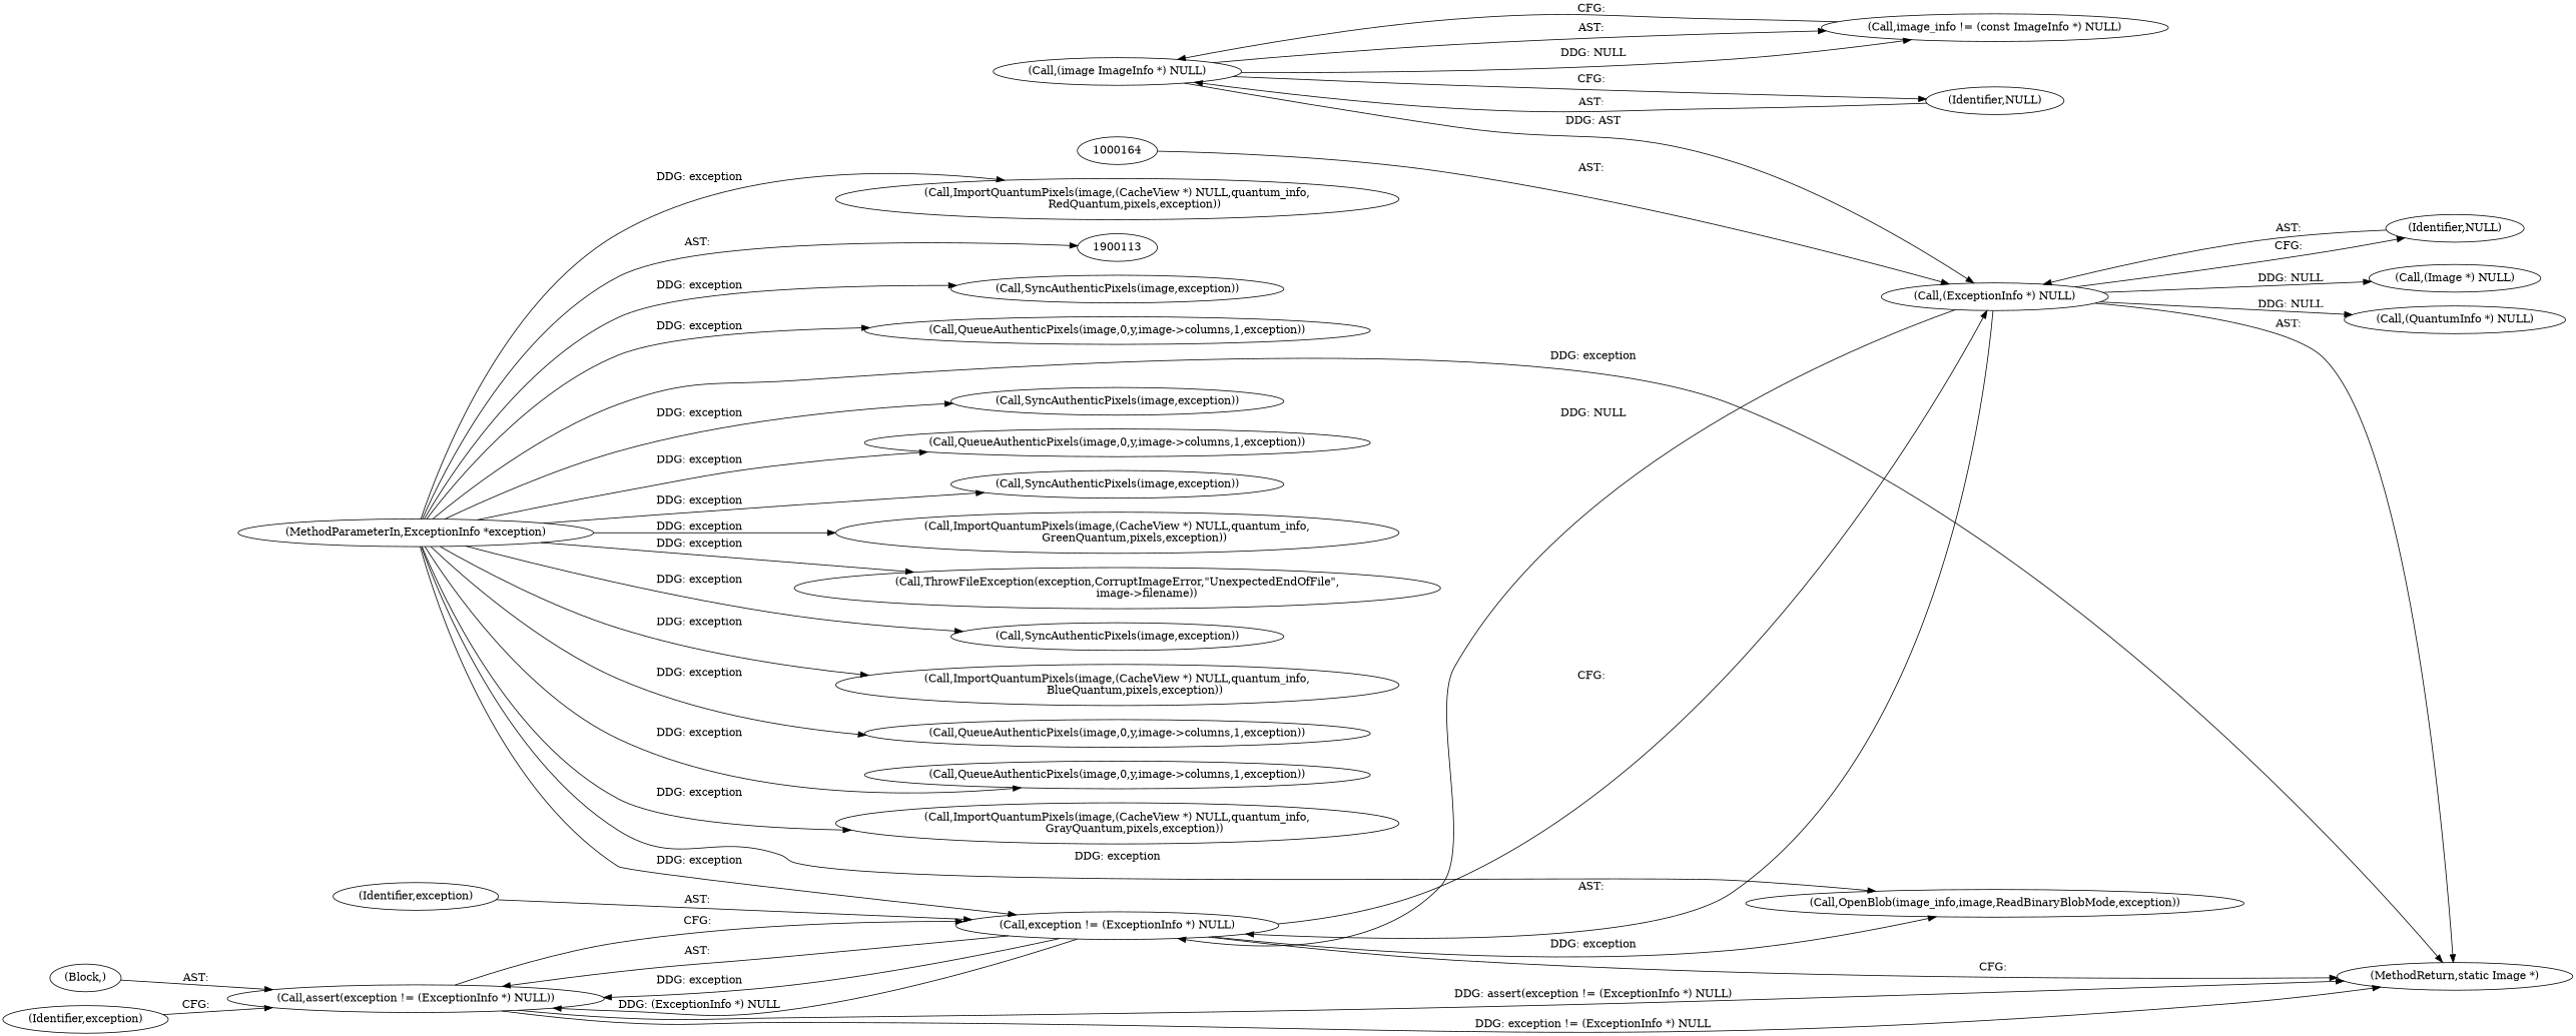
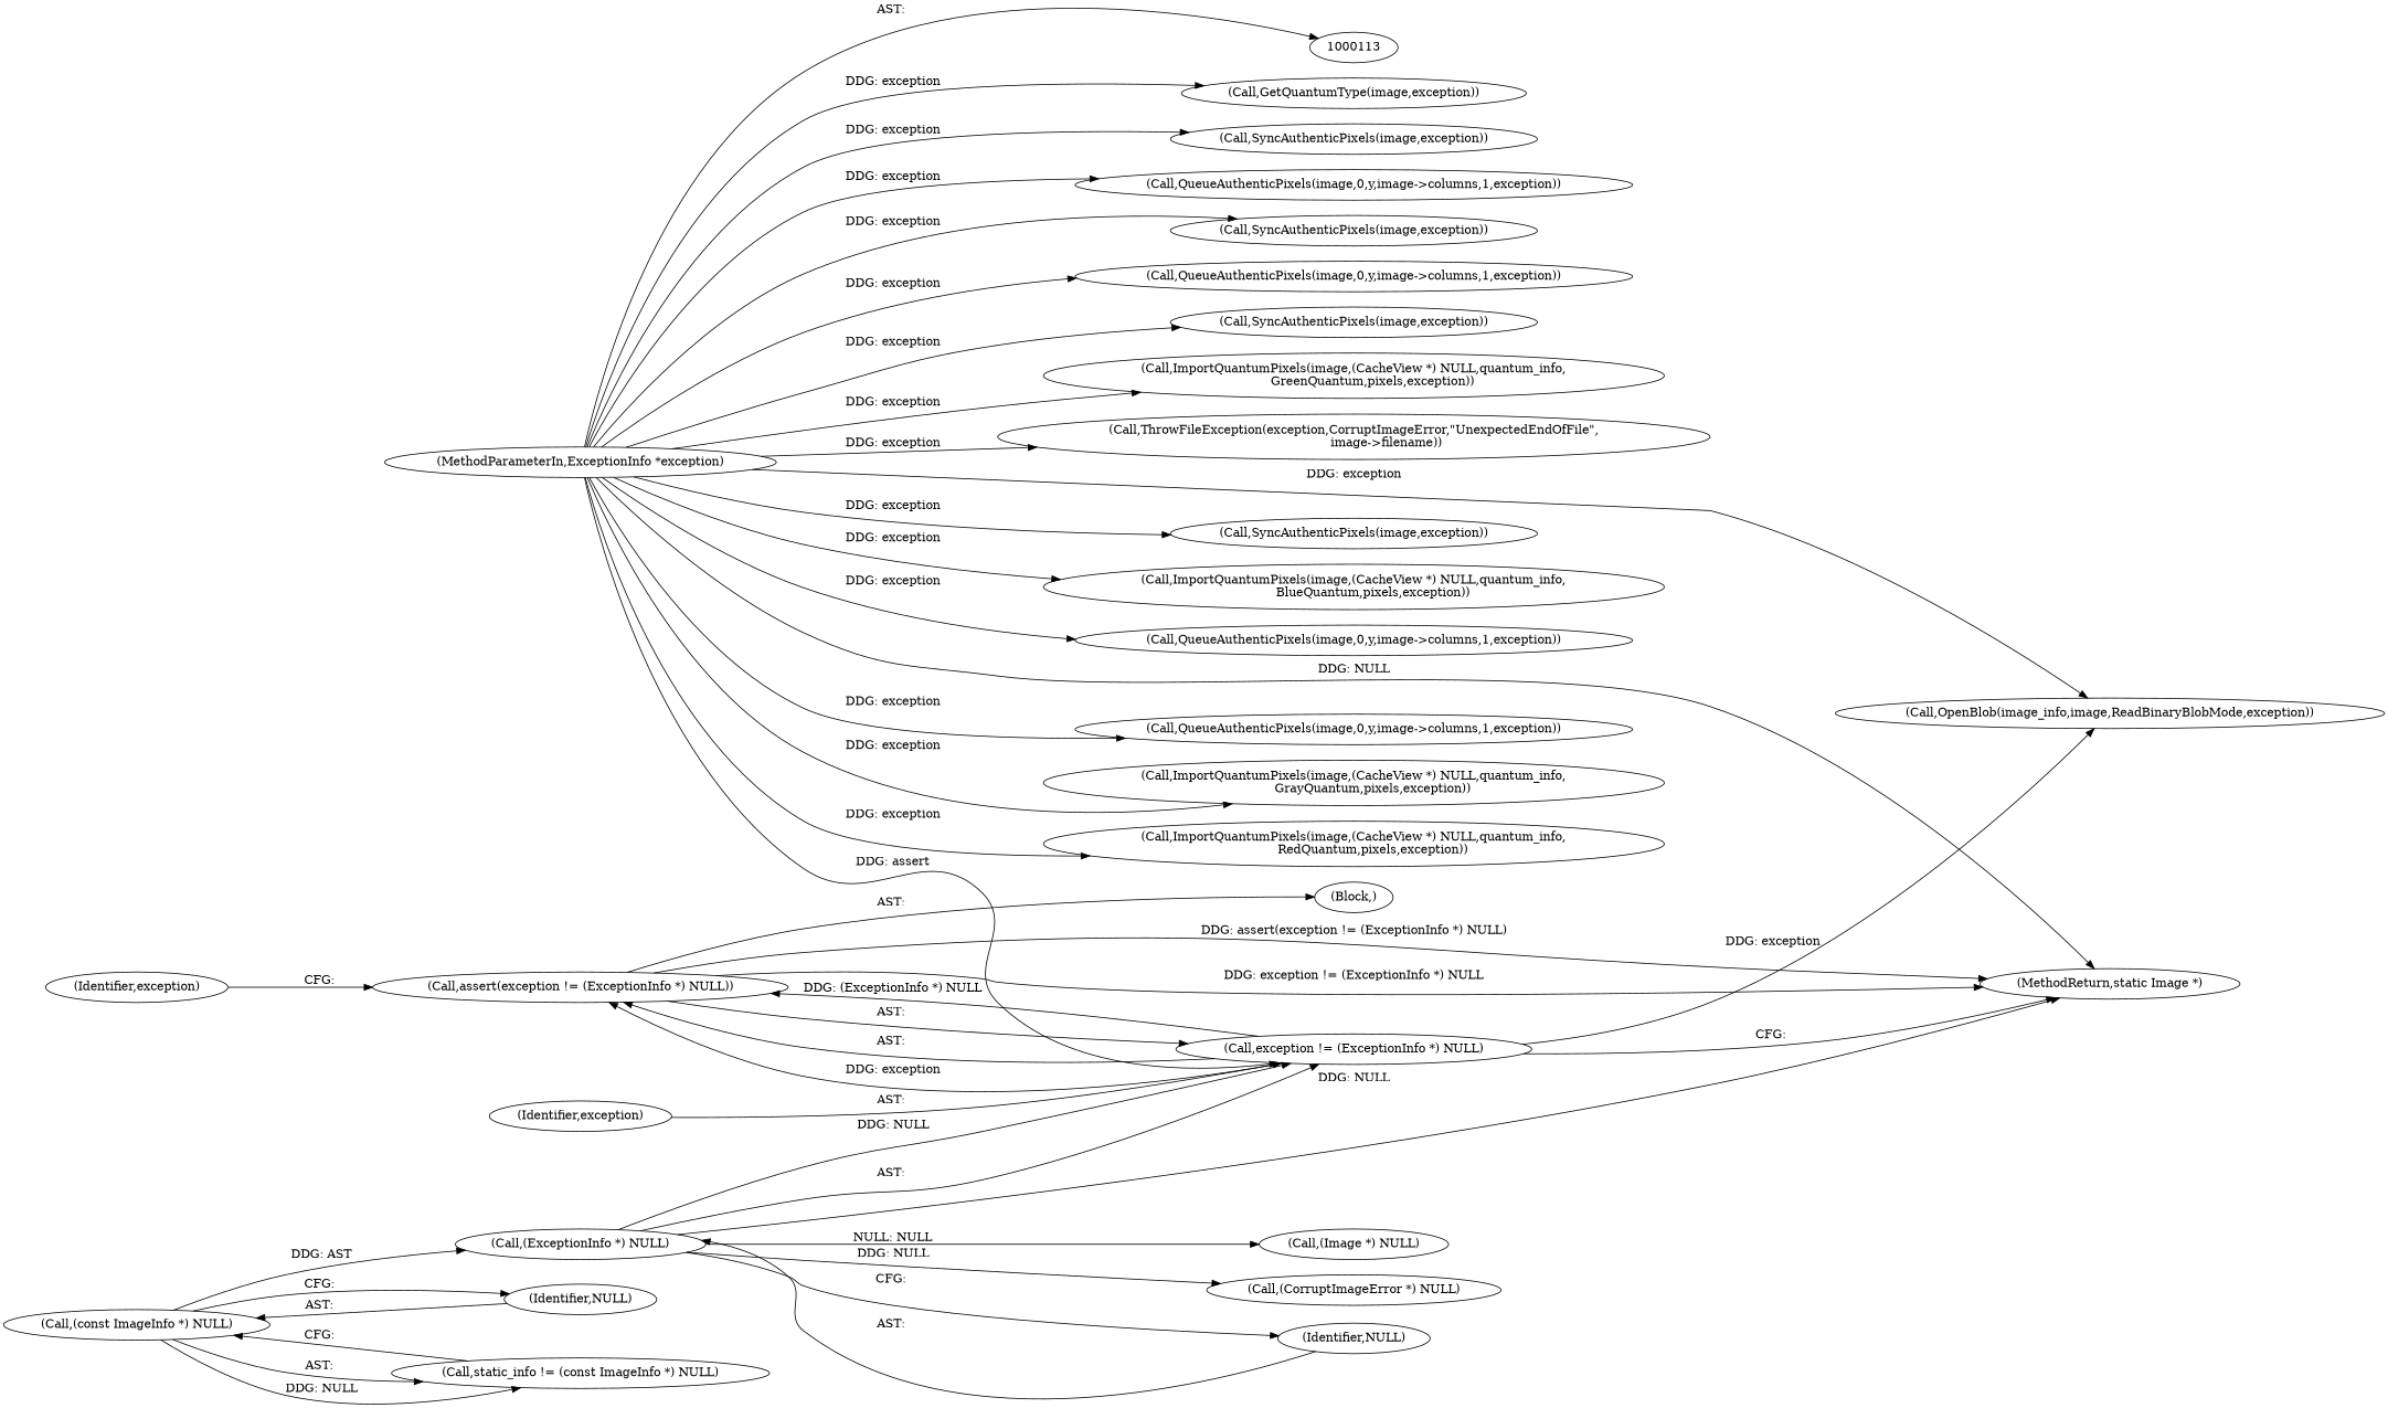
  digraph {
    rankdir=LR
    n1 [label="(Call,assert(exception != (ExceptionInfo *) NULL))"]
    n2 [label="(Call,exception != (ExceptionInfo *) NULL)"]
    n3 [label="(MethodReturn,static Image *)"]
    n4 [label="(Block,)"]
    n5 [label="(Call,(ExceptionInfo *) NULL)"]
    n6 [label="(Call,OpenBlob(image_info,image,ReadBinaryBlobMode,exception))"]
    n7 [label="(Call,(Image *) NULL)"]
-   n8 [label="(Call,(QuantumInfo *) NULL)"]
+   n8 [label="(Call,(CorruptImageError *) NULL)"]
    n9 [label="(Identifier,NULL)"]
    n10 [label="(MethodParameterIn,ExceptionInfo *exception)"]
+   n11 [label="(Call,GetQuantumType(image,exception))"]
    n12 [label="(Call,SyncAuthenticPixels(image,exception))"]
    n13 [label="(Call,QueueAuthenticPixels(image,0,y,image->columns,1,exception))"]
    n14 [label="(Call,SyncAuthenticPixels(image,exception))"]
    n15 [label="(Call,QueueAuthenticPixels(image,0,y,image->columns,1,exception))"]
    n16 [label="(Call,SyncAuthenticPixels(image,exception))"]
    n17 [label="(Call,ImportQuantumPixels(image,(CacheView *) NULL,quantum_info,\n          GreenQuantum,pixels,exception))"]
    n18 [label="(Call,ThrowFileException(exception,CorruptImageError,\"UnexpectedEndOfFile\",\n                 image->filename))"]
    n19 [label="(Call,SyncAuthenticPixels(image,exception))"]
    n20 [label="(Call,ImportQuantumPixels(image,(CacheView *) NULL,quantum_info,\n          BlueQuantum,pixels,exception))"]
    n21 [label="(Call,QueueAuthenticPixels(image,0,y,image->columns,1,exception))"]
    n22 [label="(Call,QueueAuthenticPixels(image,0,y,image->columns,1,exception))"]
    n23 [label="(Call,ImportQuantumPixels(image,(CacheView *) NULL,quantum_info,\n          GrayQuantum,pixels,exception))"]
    n24 [label="(Call,ImportQuantumPixels(image,(CacheView *) NULL,quantum_info,\n          RedQuantum,pixels,exception))"]
-   1000113 [label=1900113]
-   n26 [label="(Call,(image ImageInfo *) NULL)"]
+   1000113
+   n26 [label="(Call,(const ImageInfo *) NULL)"]
    n27 [label="(Identifier,NULL)"]
-   n28 [label="(Call,image_info != (const ImageInfo *) NULL)"]
+   n28 [label="(Call,static_info != (const ImageInfo *) NULL)"]
    n29 [label="(Identifier,exception)"]
    n30 [label="(Identifier,exception)"]
-   1000164
-   n1 -> n2 [label="CFG: "]
+   n1 -> n2 [label="AST: "]
    n1 -> n3 [label="DDG: assert(exception != (ExceptionInfo *) NULL)"]
    n1 -> n3 [label="DDG: exception != (ExceptionInfo *) NULL"]
-   n4 -> n1 [label="AST: "]
+   n1 -> n4 [label="AST: "]
    n2 -> n1 [label="AST: "]
    n2 -> n1 [label="DDG: exception"]
    n2 -> n1 [label="DDG: (ExceptionInfo *) NULL"]
    n2 -> n3 [label="CFG: "]
-   n2 -> n5 [label="CFG: "]
    n2 -> n6 [label="DDG: exception"]
    n5 -> n2 [label="AST: "]
    n5 -> n2 [label="DDG: NULL"]
-   n5 -> n3 [label="AST: "]
-   n5 -> n7 [label="DDG: NULL"]
+   n5 -> n3 [label="DDG: NULL"]
+   n5 -> n7 [label="NULL: NULL"]
    n5 -> n8 [label="DDG: NULL"]
    n5 -> n9 [label="CFG: "]
    n9 -> n5 [label="AST: "]
-   n10 -> n2 [label="DDG: exception"]
-   n10 -> n3 [label="DDG: exception"]
+   n10 -> n2 [label="DDG: assert"]
+   n10 -> n3 [label="DDG: NULL"]
    n10 -> n6 [label="DDG: exception"]
+   n10 -> n11 [label="DDG: exception"]
    n10 -> n12 [label="DDG: exception"]
    n10 -> n13 [label="DDG: exception"]
    n10 -> n14 [label="DDG: exception"]
    n10 -> n15 [label="DDG: exception"]
    n10 -> n16 [label="DDG: exception"]
    n10 -> n17 [label="DDG: exception"]
    n10 -> n18 [label="DDG: exception"]
    n10 -> n19 [label="DDG: exception"]
    n10 -> n20 [label="DDG: exception"]
    n10 -> n21 [label="DDG: exception"]
    n10 -> n22 [label="DDG: exception"]
    n10 -> n23 [label="DDG: exception"]
    n10 -> n24 [label="DDG: exception"]
    n10 -> 1000113 [label="AST: "]
    n26 -> n5 [label="DDG: AST"]
    n26 -> n27 [label="CFG: "]
    n26 -> n28 [label="AST: "]
    n26 -> n28 [label="DDG: NULL"]
    n27 -> n26 [label="AST: "]
    n28 -> n26 [label="CFG: "]
    n29 -> n1 [label="CFG: "]
    n30 -> n2 [label="AST: "]
-   1000164 -> n5 [label="AST: "]
  }
